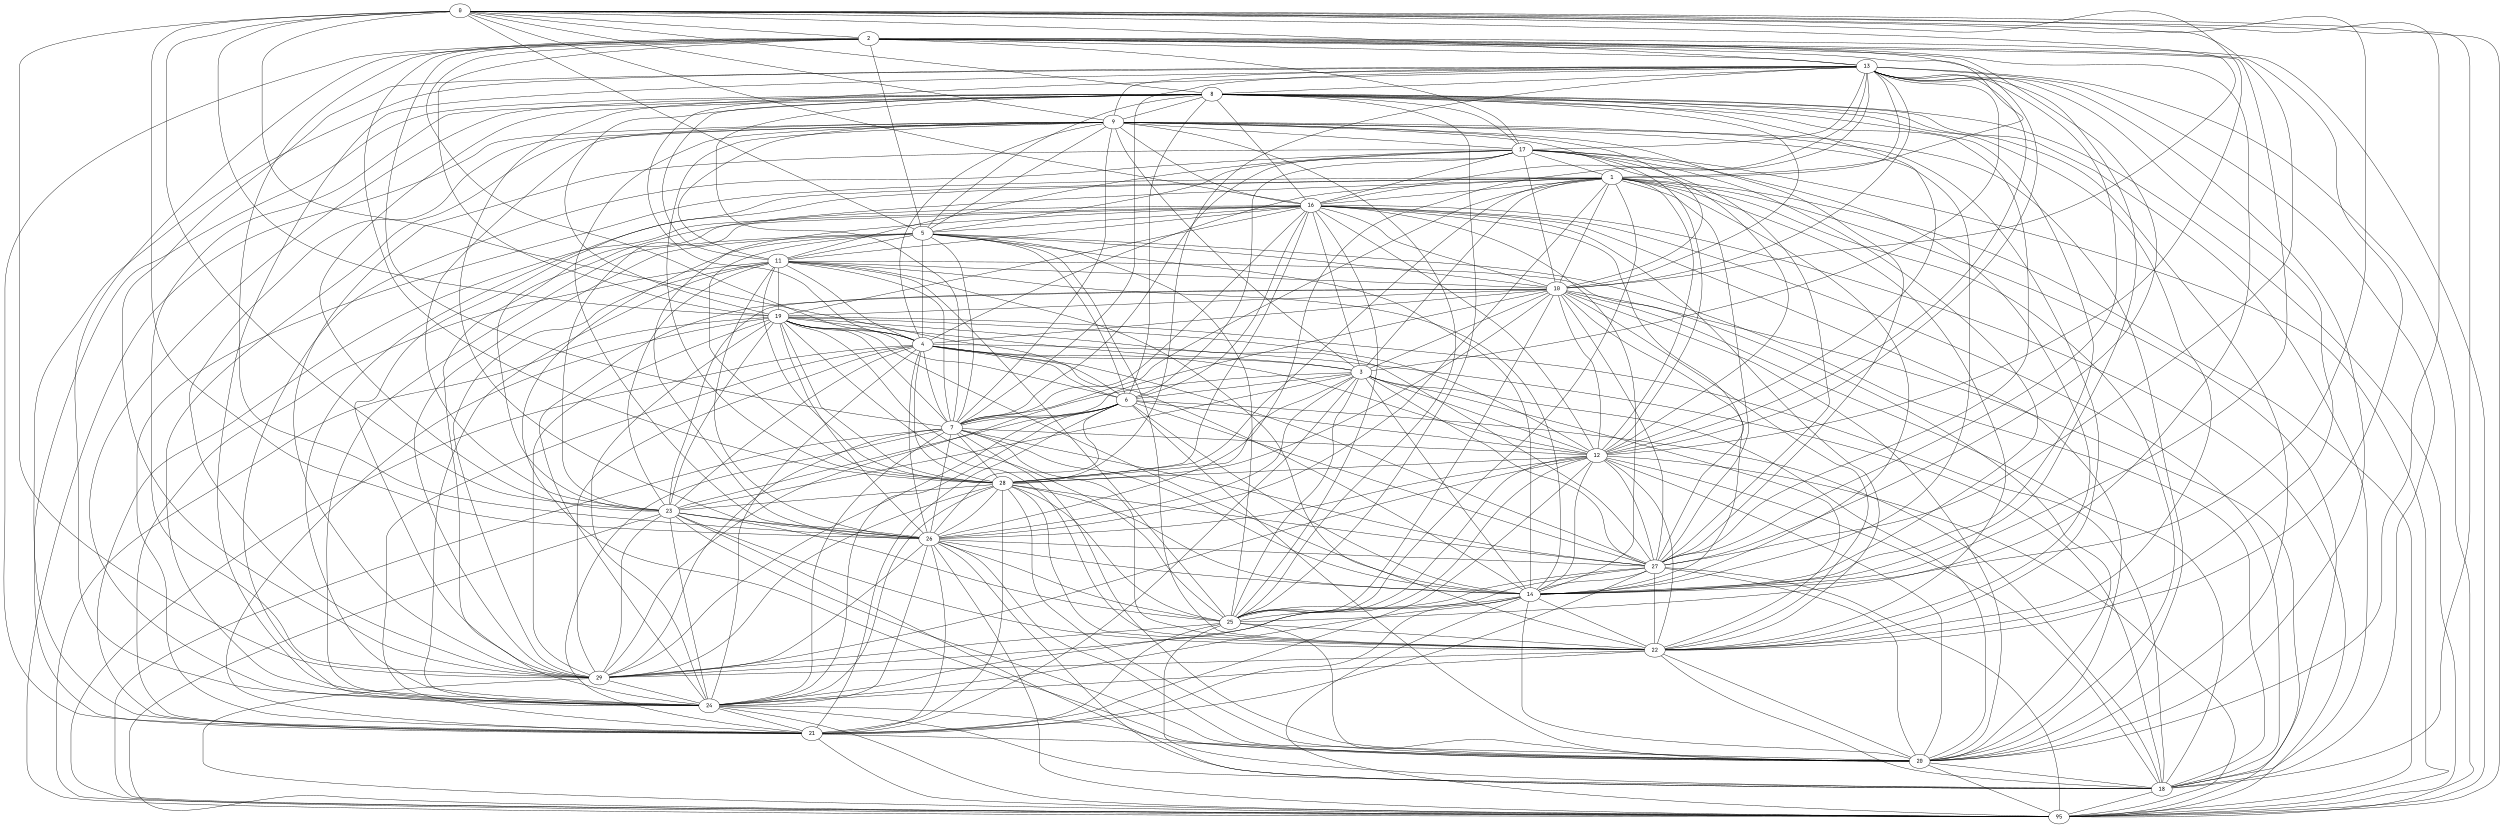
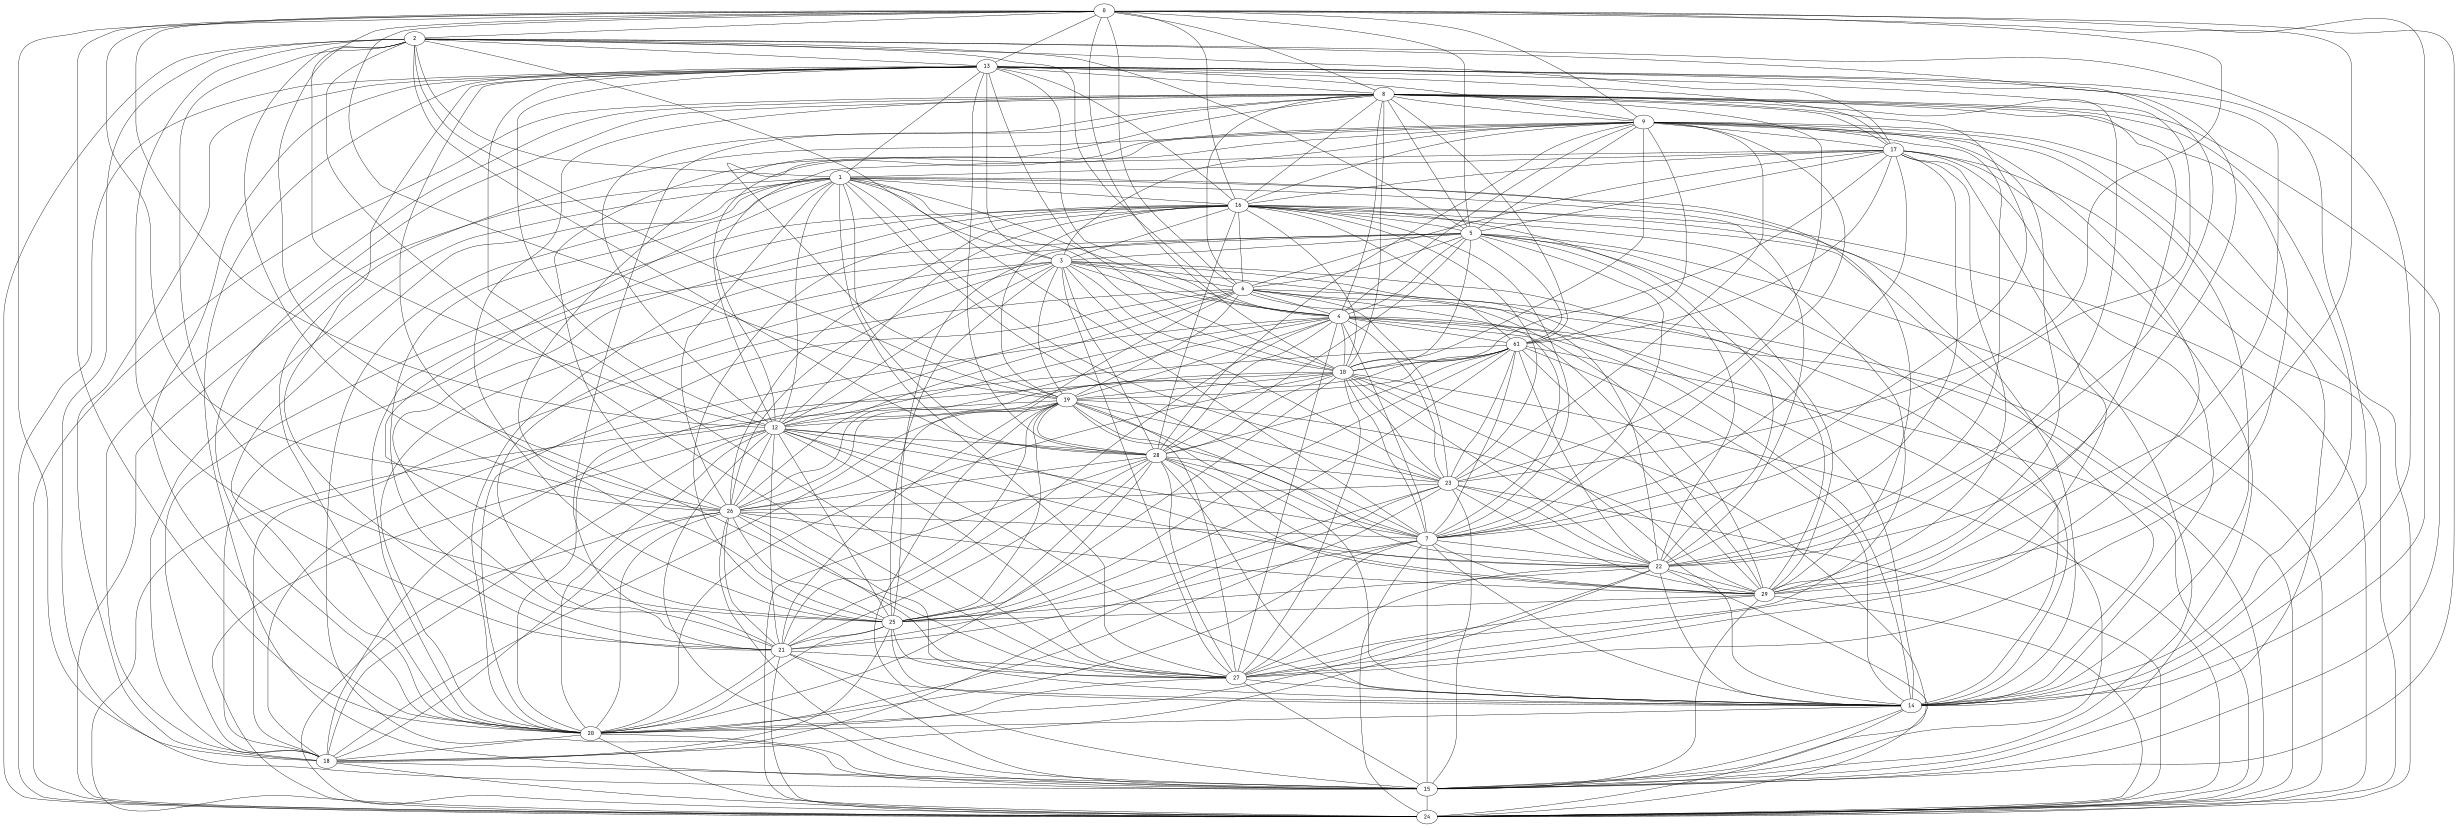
  strict graph {
    fontname="JetBrains Mono"
    node [fontname="JetBrains Mono"]
    edge [fontname="JetBrains Mono"]
    0
    2
    8
    9
    10
    13
    14
-   15 [label=95]
+   15
    18
    20
    23
    26
    27
    29
    21
    22
    24
    25
    28
    12
    7
    19
-   11
+   11 [label=61]
    17
    16
    5
    1
    3
    6
    4
    0 -- 2
    0 -- 8
    0 -- 9
    0 -- 10
    0 -- 13
    0 -- 14
    0 -- 15
    0 -- 18
    0 -- 20
    0 -- 23
    0 -- 26
    0 -- 27
    0 -- 29
    2 -- 13
    2 -- 15
    2 -- 26
    2 -- 27
    2 -- 21
    2 -- 22
    2 -- 24
    2 -- 25
    2 -- 28
    2 -- 12
    8 -- 9
    8 -- 10
    8 -- 14
    8 -- 15
    8 -- 18
    8 -- 20
    8 -- 23
-   8 -- 26
+   8 -- 4
    8 -- 27
    8 -- 29
    8 -- 24
    8 -- 25
    8 -- 12
    8 -- 7
    8 -- 19
    8 -- 11
    8 -- 17
    9 -- 13
    9 -- 14
    9 -- 20
    9 -- 23
    9 -- 27
    9 -- 29
    9 -- 24
    9 -- 28
    9 -- 12
    9 -- 7
    9 -- 11
    9 -- 17
    10 -- 9
    10 -- 15
    10 -- 20
    10 -- 23
    10 -- 24
    10 -- 28
    10 -- 12
    10 -- 19
    10 -- 17
    10 -- 16
    10 -- 5
    13 -- 8
    13 -- 10
    13 -- 14
    13 -- 15
    13 -- 18
    13 -- 20
    13 -- 26
    13 -- 21
    13 -- 24
    13 -- 28
    13 -- 17
    13 -- 1
    13 -- 3
    14 -- 2
    14 -- 10
    14 -- 15
    14 -- 20
    14 -- 26
    14 -- 21
    14 -- 22
    14 -- 24
    14 -- 25
    14 -- 28
    14 -- 12
    14 -- 19
    14 -- 17
    14 -- 16
    15 -- 9
    15 -- 20
    15 -- 23
    15 -- 24
    15 -- 19
    18 -- 10
    18 -- 15
    18 -- 23
    18 -- 26
    18 -- 22
    18 -- 24
    18 -- 25
    18 -- 19
    18 -- 6
    20 -- 18
    20 -- 23
    20 -- 26
    20 -- 22
    20 -- 25
    20 -- 28
    20 -- 7
    20 -- 3
    23 -- 26
    23 -- 29
    23 -- 22
    23 -- 24
    23 -- 11
    23 -- 3
    23 -- 6
    26 -- 9
    26 -- 15
    26 -- 27
    26 -- 28
    26 -- 7
    26 -- 19
    26 -- 11
    26 -- 6
    27 -- 10
    27 -- 13
    27 -- 14
    27 -- 15
    27 -- 20
    27 -- 29
    27 -- 25
    27 -- 12
-   27 -- 6
    29 -- 13
    29 -- 15
    29 -- 26
    29 -- 24
    29 -- 25
    29 -- 28
    29 -- 7
    29 -- 11
    29 -- 5
    29 -- 1
    29 -- 3
    29 -- 4
    21 -- 8
    21 -- 15
    21 -- 20
    21 -- 26
    21 -- 27
    21 -- 28
    21 -- 19
    21 -- 4
    22 -- 8
    22 -- 9
    22 -- 10
    22 -- 13
    22 -- 27
    22 -- 29
    22 -- 28
    22 -- 12
    22 -- 11
    22 -- 17
    22 -- 5
    24 -- 20
    24 -- 26
    24 -- 21
    24 -- 22
    24 -- 12
    24 -- 7
    24 -- 17
    24 -- 16
    24 -- 6
    24 -- 4
    25 -- 9
    25 -- 10
    25 -- 23
    25 -- 26
    25 -- 21
    25 -- 22
    25 -- 28
    25 -- 16
    28 -- 23
    28 -- 27
    28 -- 24
    28 -- 7
    28 -- 19
    28 -- 16
    12 -- 0
    12 -- 13
    12 -- 15
    12 -- 18
    12 -- 20
    12 -- 26
    12 -- 29
    12 -- 21
    12 -- 25
    12 -- 28
    12 -- 16
    12 -- 1
    12 -- 4
    7 -- 2
    7 -- 10
    7 -- 13
    7 -- 14
    7 -- 15
    7 -- 27
    7 -- 21
    7 -- 22
    7 -- 12
    7 -- 19
    7 -- 11
    19 -- 0
    19 -- 2
    19 -- 23
    19 -- 27
    19 -- 29
    19 -- 22
    19 -- 24
    19 -- 25
    19 -- 12
    19 -- 4
    11 -- 10
    11 -- 14
    11 -- 20
    11 -- 21
    11 -- 24
    11 -- 25
    11 -- 28
    11 -- 19
    11 -- 17
    17 -- 2
    17 -- 15
    17 -- 27
    17 -- 29
    17 -- 12
    17 -- 7
    17 -- 5
    17 -- 1
    16 -- 0
    16 -- 8
    16 -- 9
    16 -- 13
    16 -- 15
    16 -- 18
    16 -- 20
    16 -- 23
    16 -- 26
    16 -- 27
    16 -- 21
    16 -- 22
    16 -- 7
    16 -- 19
    16 -- 11
    16 -- 17
    16 -- 5
    5 -- 0
    5 -- 2
    5 -- 8
    5 -- 9
    5 -- 14
    5 -- 18
    5 -- 20
    5 -- 24
    5 -- 25
    5 -- 28
    5 -- 7
    5 -- 11
+   5 -- 3
    1 -- 2
    1 -- 10
    1 -- 14
    1 -- 15
    1 -- 18
    1 -- 20
    1 -- 23
    1 -- 26
    1 -- 27
    1 -- 21
    1 -- 22
    1 -- 24
    1 -- 25
    1 -- 28
    1 -- 7
    1 -- 16
    3 -- 9
    3 -- 10
    3 -- 14
    3 -- 26
    3 -- 27
    3 -- 21
    3 -- 22
    3 -- 25
    3 -- 28
    3 -- 12
    3 -- 19
    3 -- 16
    3 -- 1
    3 -- 6
    6 -- 0
    6 -- 8
    6 -- 14
    6 -- 20
    6 -- 29
    6 -- 21
    6 -- 12
    6 -- 7
    6 -- 19
    6 -- 17
    6 -- 16
    6 -- 5
    6 -- 4
    4 -- 2
    4 -- 9
    4 -- 10
    4 -- 13
    4 -- 14
    4 -- 15
    4 -- 18
    4 -- 23
    4 -- 26
    4 -- 27
    4 -- 28
    4 -- 7
    4 -- 11
    4 -- 5
    4 -- 1
    4 -- 3
  }
